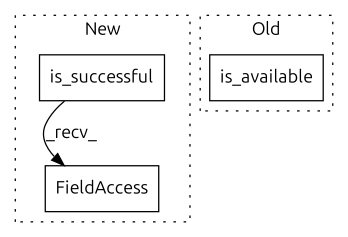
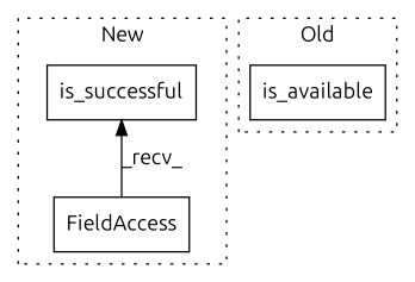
  digraph {
    fontname=Ubuntu
    node [a=32 shape=box fontname=Ubuntu]
    n1 [l=15 label=is_successful s=390]
    n2 [a=22 l=8 label=FieldAccess s=381]
    n3 [l=14 label=is_available s=438]
    subgraph cluster_1 {
      label=New
      style=dotted
      n1
      n2
    }
    subgraph cluster_2 {
      label=Old
      style=dotted
      n3
    }
-   n1 -> n2 [label=_recv_ fontname=Ubuntu]
+   n2 -> n1 [label=_recv_ fontname=Ubuntu]
  }
